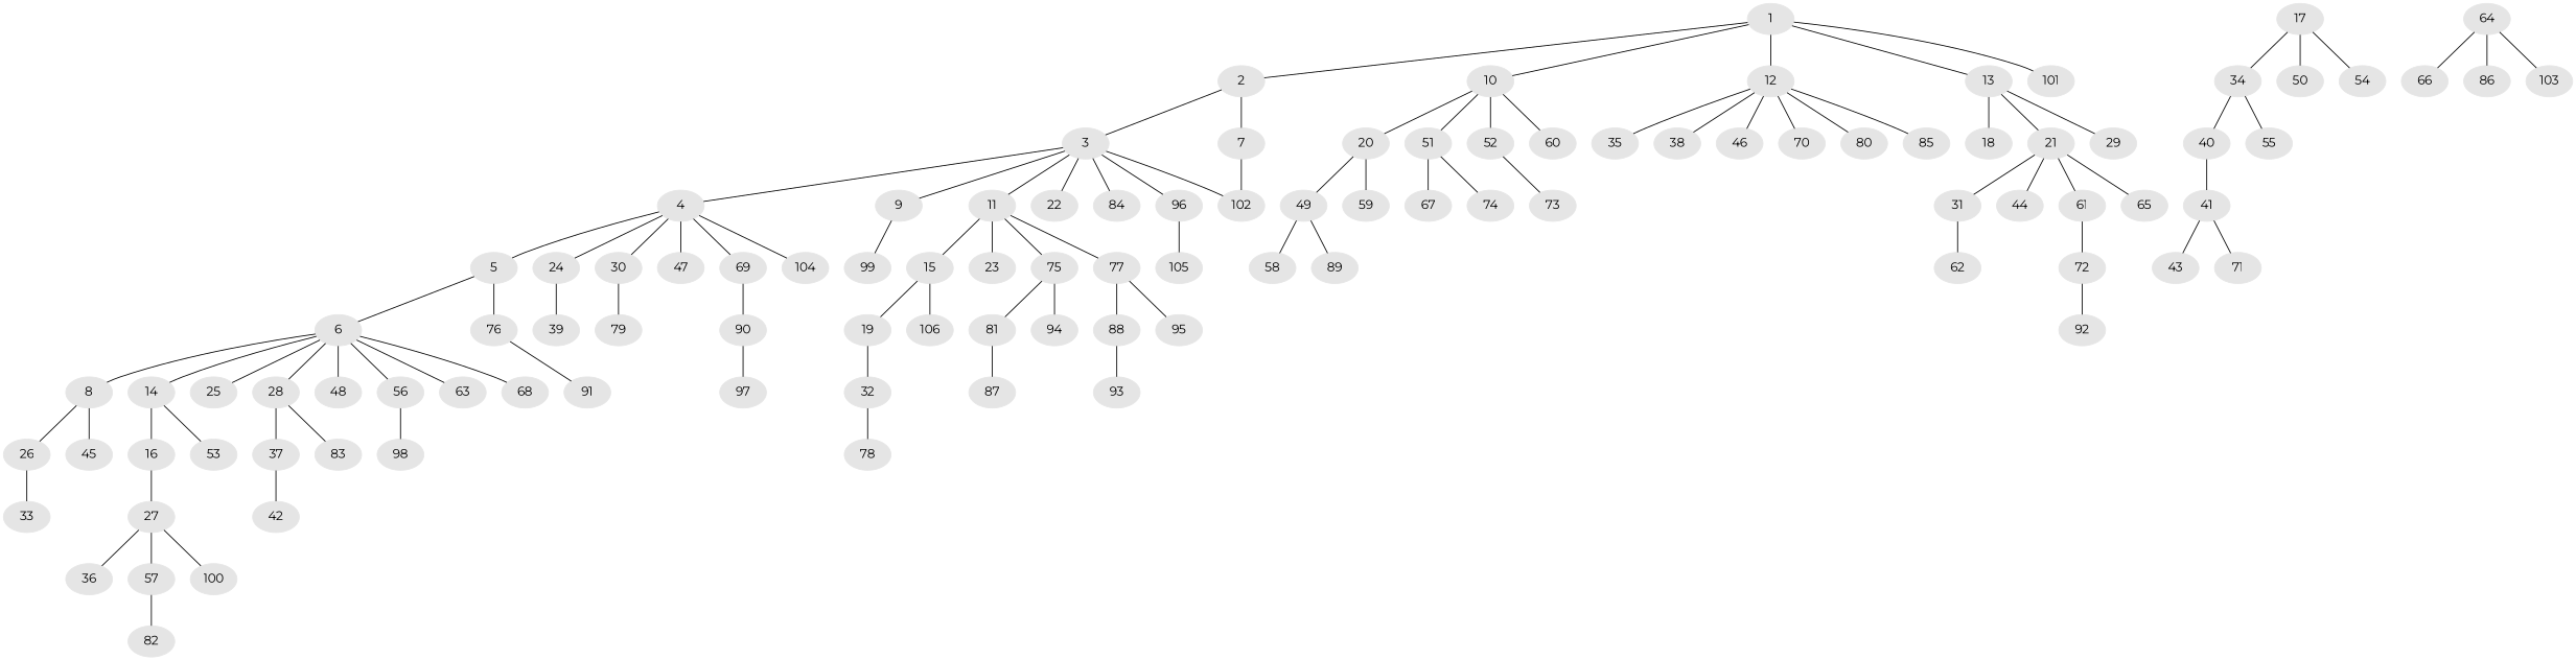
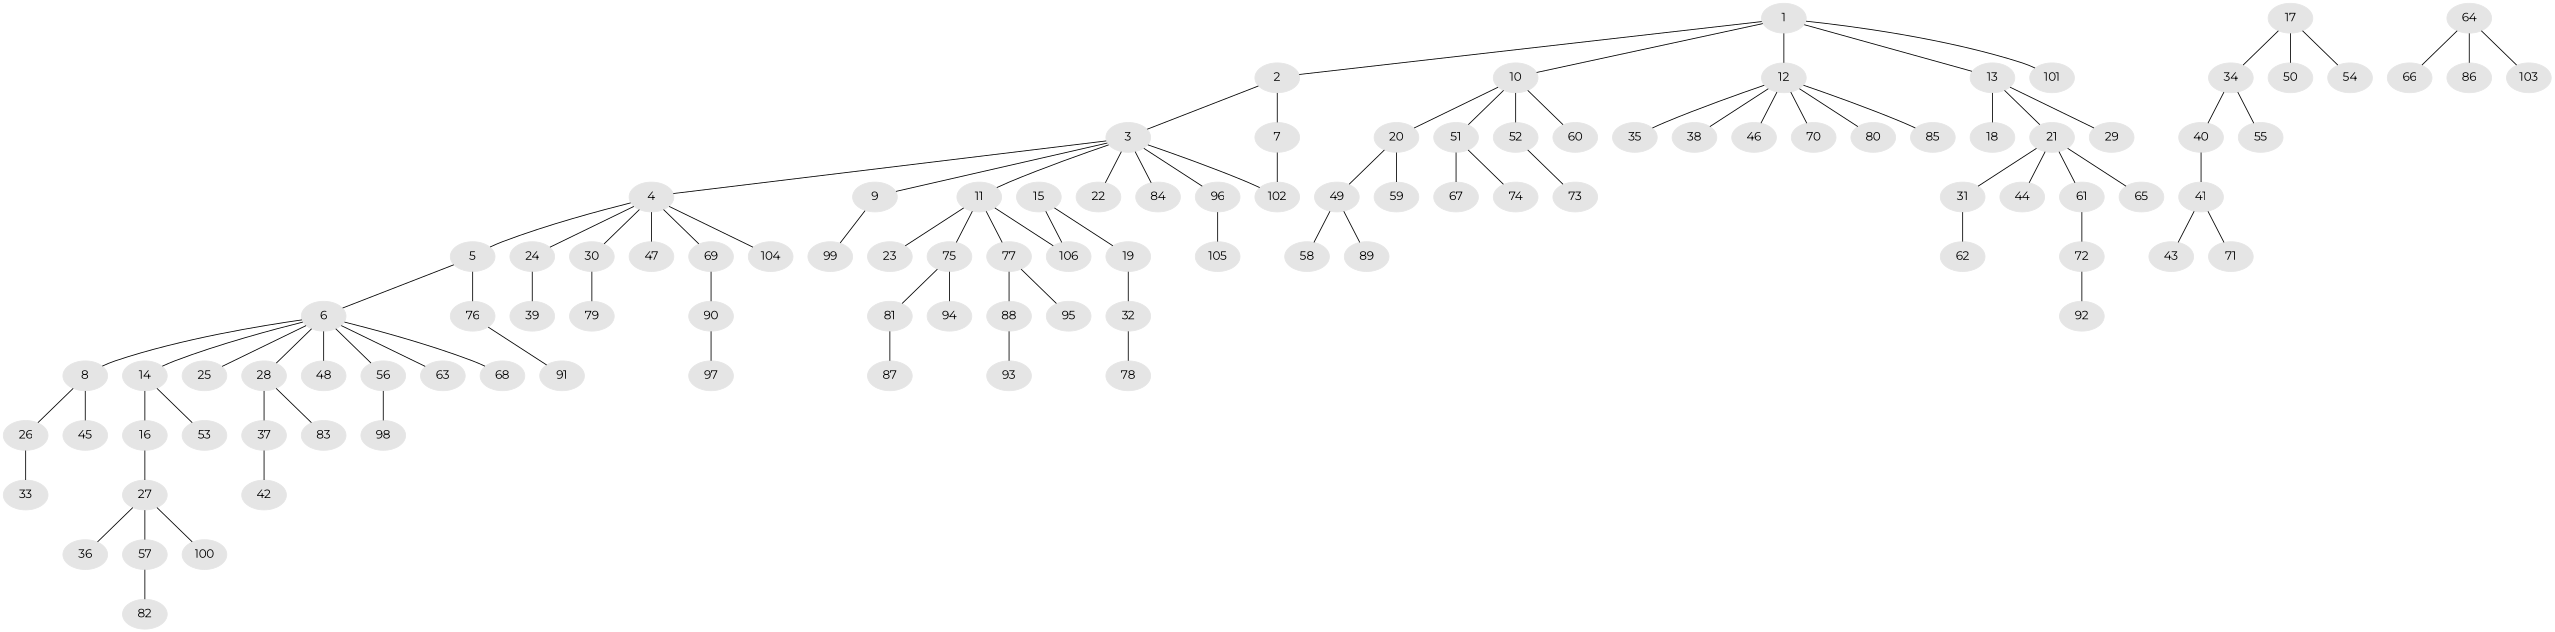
  graph {
    fontname=Montserrat
    node [color=gray90 fontname=Montserrat style=filled]
    edge [fontname=Montserrat]
    1
    2
    10
    12
    13
    101
    3
    7
    20
    51
    52
    60
    35
    38
    46
    70
    80
    85
    18
    21
    29
    4
    9
    11
    22
    84
    96
    102
    5
    24
    30
    47
    69
    104
    99
    15
    23
    75
    77
    105
    6
    76
    39
    79
    90
    8
    14
    25
    28
    48
    56
    63
    68
    91
    26
    45
    16
    53
    37
    83
    98
    17
    34
    50
    54
    33
    49
    59
    67
    74
    73
    19
    106
    81
    94
    88
    95
    31
    44
    61
    65
    27
    32
    36
    57
    100
    40
    55
    78
    58
    89
    62
    72
    82
    42
    41
    43
    71
    92
    64
    66
    86
    103
    97
    87
    93
    1 -- 2
    1 -- 10
    1 -- 12
    1 -- 13
    1 -- 101
    2 -- 3
    2 -- 7
    10 -- 20
    10 -- 51
    10 -- 52
    10 -- 60
    12 -- 35
    12 -- 38
    12 -- 46
    12 -- 70
    12 -- 80
    12 -- 85
    13 -- 18
    13 -- 21
    13 -- 29
    3 -- 4
    3 -- 9
    3 -- 11
    3 -- 22
    3 -- 84
    3 -- 96
    3 -- 102
    7 -- 102
    20 -- 49
    20 -- 59
    51 -- 67
    51 -- 74
    52 -- 73
    21 -- 31
    21 -- 44
    21 -- 61
    21 -- 65
    4 -- 5
    4 -- 24
    4 -- 30
    4 -- 47
    4 -- 69
    4 -- 104
    9 -- 99
-   11 -- 15
+   11 -- 106
    11 -- 23
    11 -- 75
    11 -- 77
    96 -- 105
    5 -- 6
    5 -- 76
    24 -- 39
    30 -- 79
    69 -- 90
    15 -- 19
    15 -- 106
    75 -- 81
    75 -- 94
    77 -- 88
    77 -- 95
    6 -- 8
    6 -- 14
    6 -- 25
    6 -- 28
    6 -- 48
    6 -- 56
    6 -- 63
    6 -- 68
    76 -- 91
    90 -- 97
    8 -- 26
    8 -- 45
    14 -- 16
    14 -- 53
    28 -- 37
    28 -- 83
    56 -- 98
    26 -- 33
    16 -- 27
    37 -- 42
    17 -- 34
    17 -- 50
    17 -- 54
    34 -- 40
    34 -- 55
    49 -- 58
    49 -- 89
    19 -- 32
    81 -- 87
    88 -- 93
    31 -- 62
    61 -- 72
    27 -- 36
    27 -- 57
    27 -- 100
    32 -- 78
    57 -- 82
    40 -- 41
    72 -- 92
    41 -- 43
    41 -- 71
    64 -- 66
    64 -- 86
    64 -- 103
  }
